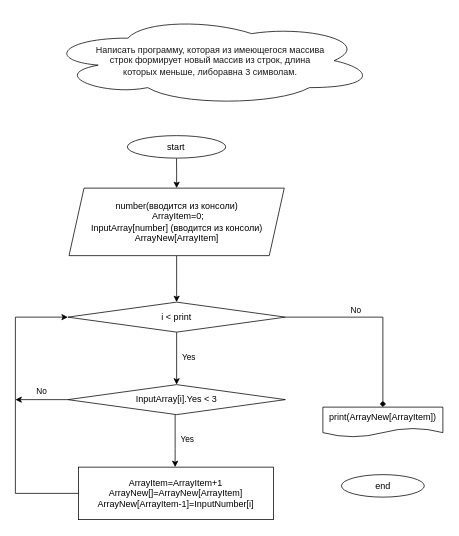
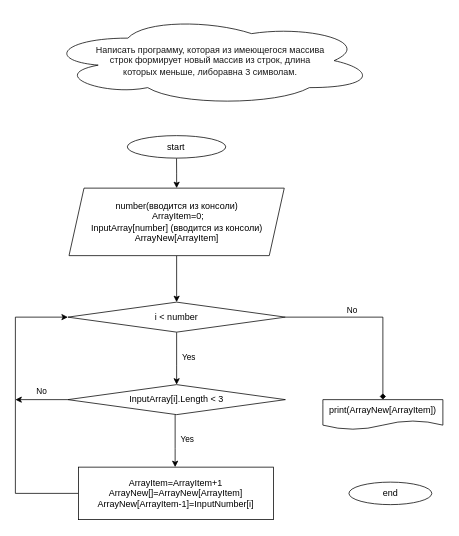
  <mxCell id="0" />
  <mxCell id="1" parent="0" />
  <mxCell id="2" value="" style="edgeStyle=orthogonalEdgeStyle;rounded=0;orthogonalLoop=1;jettySize=auto;html=1;entryX=0.5;entryY=0;entryDx=0;entryDy=0;" edge="1" parent="1" source="3" target="5"><mxGeometry relative="1" as="geometry" /></mxCell>
  <mxCell id="3" value="start" style="ellipse;whiteSpace=wrap;html=1;" parent="1" vertex="1"><mxGeometry x="169.25" y="180" width="131.25" height="30" as="geometry" /></mxCell>
  <mxCell id="4" value="" style="edgeStyle=orthogonalEdgeStyle;rounded=0;orthogonalLoop=1;jettySize=auto;html=1;entryX=0.5;entryY=0;entryDx=0;entryDy=0;" parent="1" source="5" target="13" edge="1"><mxGeometry relative="1" as="geometry"><mxPoint x="253.8" y="252.025" as="targetPoint" /></mxGeometry></mxCell>
  <mxCell id="5" value="number(вводится из консоли)&lt;br&gt;&amp;nbsp;ArrayItem=0; &lt;br&gt;InputArray[number] (вводится из консоли)&lt;br&gt;ArrayNew[ArrayItem]" style="shape=parallelogram;perimeter=parallelogramPerimeter;whiteSpace=wrap;html=1;fixedSize=1;" parent="1" vertex="1"><mxGeometry x="91.5" y="250" width="287" height="90" as="geometry" /></mxCell>
- <mxCell id="6" value="end" style="ellipse;whiteSpace=wrap;html=1;" parent="1" vertex="1"><mxGeometry x="454.75" y="632" width="110.5" height="30" as="geometry" /></mxCell>
+ <mxCell id="6" value="end" style="ellipse;whiteSpace=wrap;html=1;" parent="1" vertex="1"><mxGeometry x="464.75" y="642" width="110.5" height="30" as="geometry" /></mxCell>
  <mxCell id="7" style="edgeStyle=orthogonalEdgeStyle;rounded=0;orthogonalLoop=1;jettySize=auto;html=1;exitX=0;exitY=0.5;exitDx=0;exitDy=0;entryX=0;entryY=0.5;entryDx=0;entryDy=0;" edge="1" parent="1" source="8" target="13"><mxGeometry relative="1" as="geometry"><Array as="points"><mxPoint x="20" y="657" /><mxPoint x="20" y="422" /></Array></mxGeometry></mxCell>
  <mxCell id="8" value="ArrayItem=ArrayItem+1&lt;br&gt;ArrayNew[]=ArrayNew[ArrayItem]&lt;br&gt;ArrayNew[ArrayItem-1]=InputNumber[i]" style="whiteSpace=wrap;html=1;" parent="1" vertex="1"><mxGeometry x="104" y="622" width="260" height="70" as="geometry" /></mxCell>
  <mxCell id="9" value="" style="edgeStyle=orthogonalEdgeStyle;rounded=0;orthogonalLoop=1;jettySize=auto;html=1;endArrow=diamond;" parent="1" source="13" target="14" edge="1"><mxGeometry relative="1" as="geometry" /></mxCell>
  <mxCell id="10" value="No" style="edgeLabel;html=1;align=center;verticalAlign=middle;resizable=0;points=[];" parent="9" vertex="1" connectable="0"><mxGeometry x="-0.063" y="1" relative="1" as="geometry"><mxPoint x="-24" y="-9" as="offset" /></mxGeometry></mxCell>
  <mxCell id="11" value="" style="edgeStyle=orthogonalEdgeStyle;rounded=0;orthogonalLoop=1;jettySize=auto;html=1;" parent="1" source="13" edge="1"><mxGeometry relative="1" as="geometry"><mxPoint x="235" y="512" as="targetPoint" /><Array as="points"><mxPoint x="235" y="487" /></Array></mxGeometry></mxCell>
  <mxCell id="12" value="Yes" style="edgeLabel;html=1;align=center;verticalAlign=middle;resizable=0;points=[];" parent="11" vertex="1" connectable="0"><mxGeometry x="-0.076" relative="1" as="geometry"><mxPoint x="15" as="offset" /></mxGeometry></mxCell>
- <mxCell id="13" value="i &amp;lt; print" style="rhombus;whiteSpace=wrap;html=1;" parent="1" vertex="1"><mxGeometry x="90" y="402" width="290" height="40" as="geometry" /></mxCell>
- <mxCell id="14" value="print(ArrayNew[ArrayItem])" style="shape=document;whiteSpace=wrap;html=1;boundedLbl=1;" parent="1" vertex="1"><mxGeometry x="430" y="542" width="160" height="40" as="geometry" /></mxCell>
+ <mxCell id="13" value="i &amp;lt; number" style="rhombus;whiteSpace=wrap;html=1;" parent="1" vertex="1"><mxGeometry x="90" y="402" width="290" height="40" as="geometry" /></mxCell>
+ <mxCell id="14" value="print(ArrayNew[ArrayItem])" style="shape=document;whiteSpace=wrap;html=1;boundedLbl=1;" parent="1" vertex="1"><mxGeometry x="430" y="532" width="160" height="40" as="geometry" /></mxCell>
  <mxCell id="15" value="Написать программу, которая из имеющегося массива &lt;br&gt;строк формирует новый массив из строк, длина &lt;br&gt;которых меньше, либоравна 3 символам." style="ellipse;shape=cloud;whiteSpace=wrap;html=1;textOpacity=90;" parent="1" vertex="1"><mxGeometry x="60" y="20" width="440" height="120" as="geometry" /></mxCell>
  <mxCell id="16" style="edgeStyle=orthogonalEdgeStyle;rounded=0;orthogonalLoop=1;jettySize=auto;html=1;" edge="1" parent="1" source="17"><mxGeometry relative="1" as="geometry"><mxPoint x="20" y="532" as="targetPoint" /></mxGeometry></mxCell>
- <mxCell id="17" value="InputArray[i].Yes &amp;lt; 3" style="rhombus;whiteSpace=wrap;html=1;" vertex="1" parent="1"><mxGeometry x="90" y="512" width="290" height="40" as="geometry" /></mxCell>
+ <mxCell id="17" value="InputArray[i].Length &amp;lt; 3" style="rhombus;whiteSpace=wrap;html=1;" vertex="1" parent="1"><mxGeometry x="90" y="512" width="290" height="40" as="geometry" /></mxCell>
  <mxCell id="18" value="" style="edgeStyle=orthogonalEdgeStyle;rounded=0;orthogonalLoop=1;jettySize=auto;html=1;" edge="1" parent="1"><mxGeometry relative="1" as="geometry"><mxPoint x="233" y="622" as="targetPoint" /><mxPoint x="233" y="552" as="sourcePoint" /><Array as="points"><mxPoint x="233" y="597" /></Array></mxGeometry></mxCell>
  <mxCell id="19" value="Yes" style="edgeLabel;html=1;align=center;verticalAlign=middle;resizable=0;points=[];" vertex="1" connectable="0" parent="18"><mxGeometry x="-0.076" relative="1" as="geometry"><mxPoint x="15" as="offset" /></mxGeometry></mxCell>
  <mxCell id="20" value="No" style="edgeLabel;html=1;align=center;verticalAlign=middle;resizable=0;points=[];" vertex="1" connectable="0" parent="1"><mxGeometry x="485.2" y="422" as="geometry"><mxPoint x="-431" y="98" as="offset" /></mxGeometry></mxCell>
